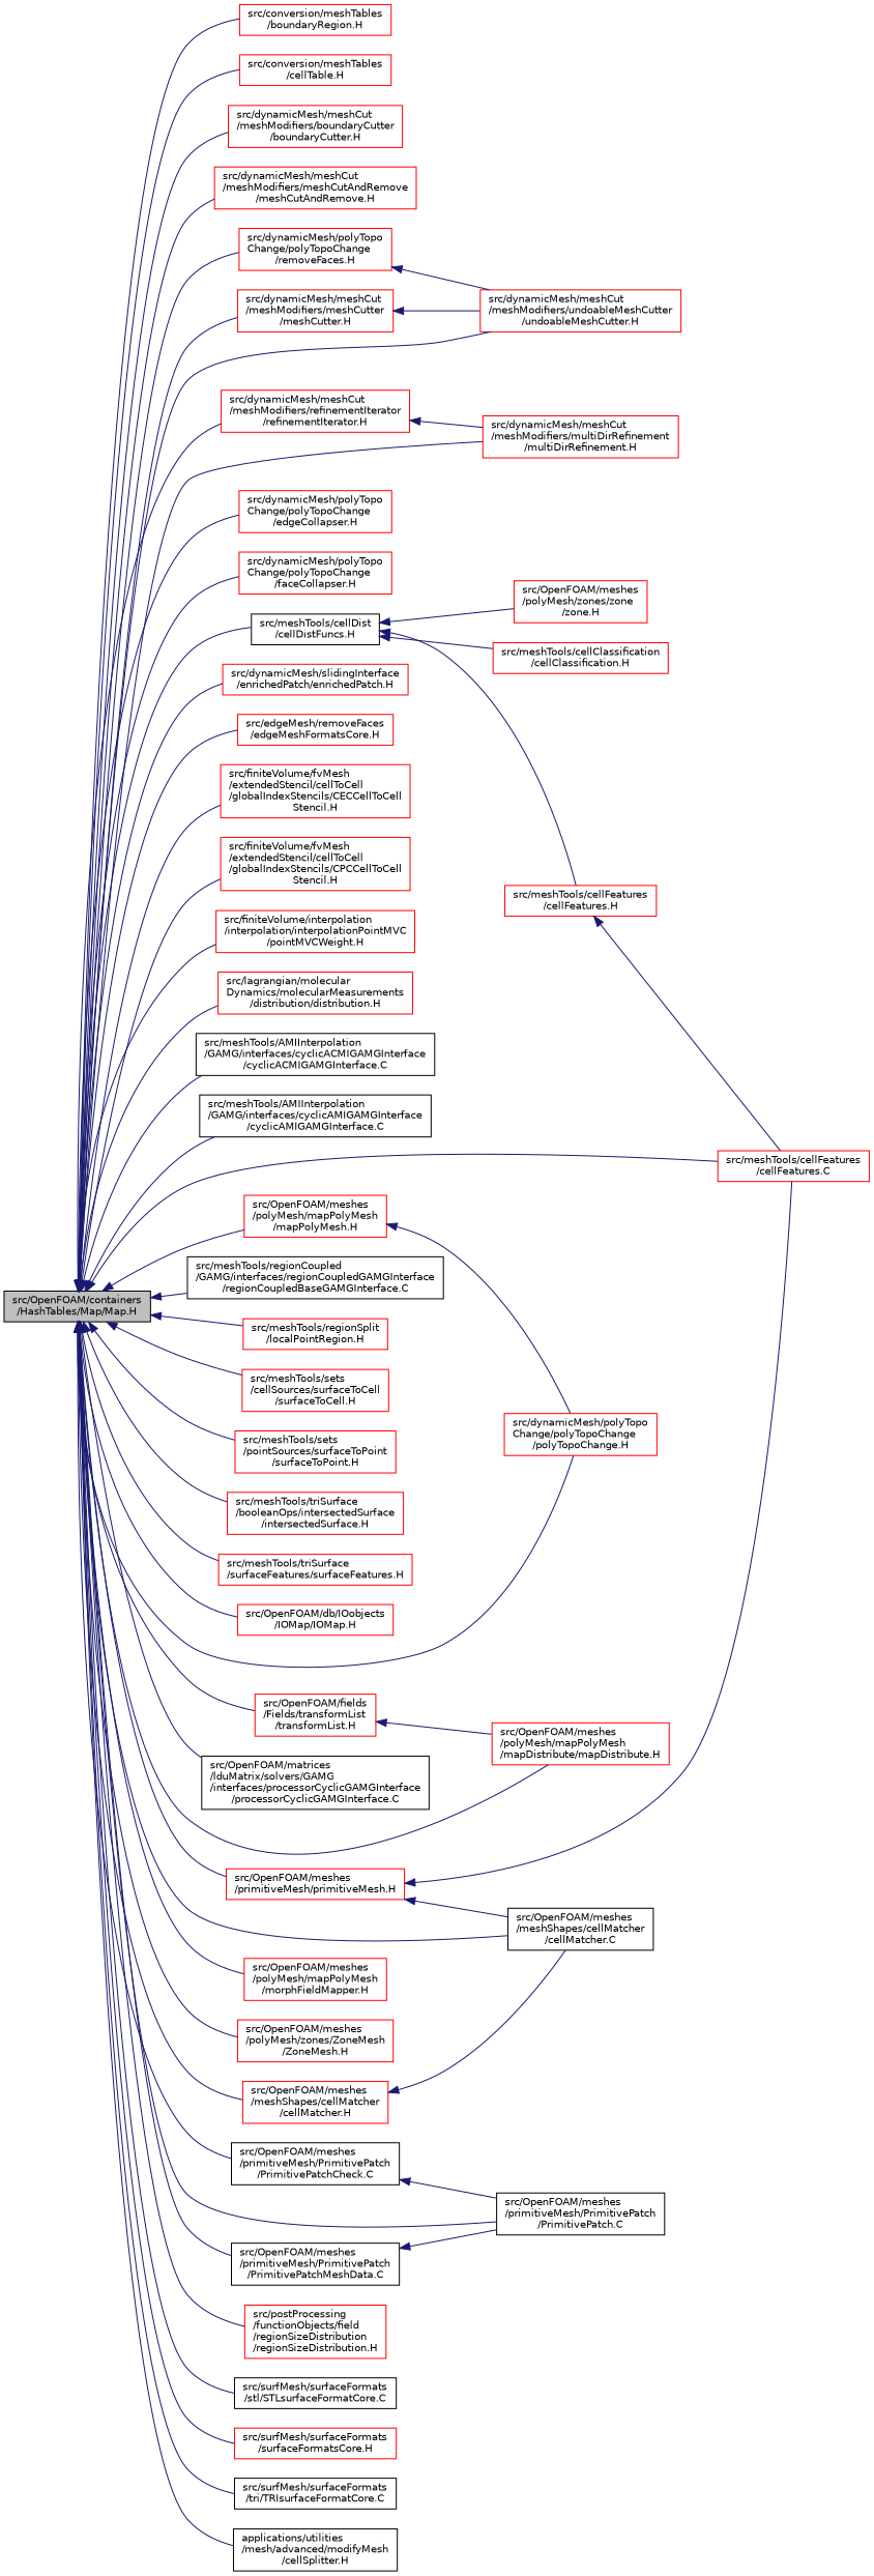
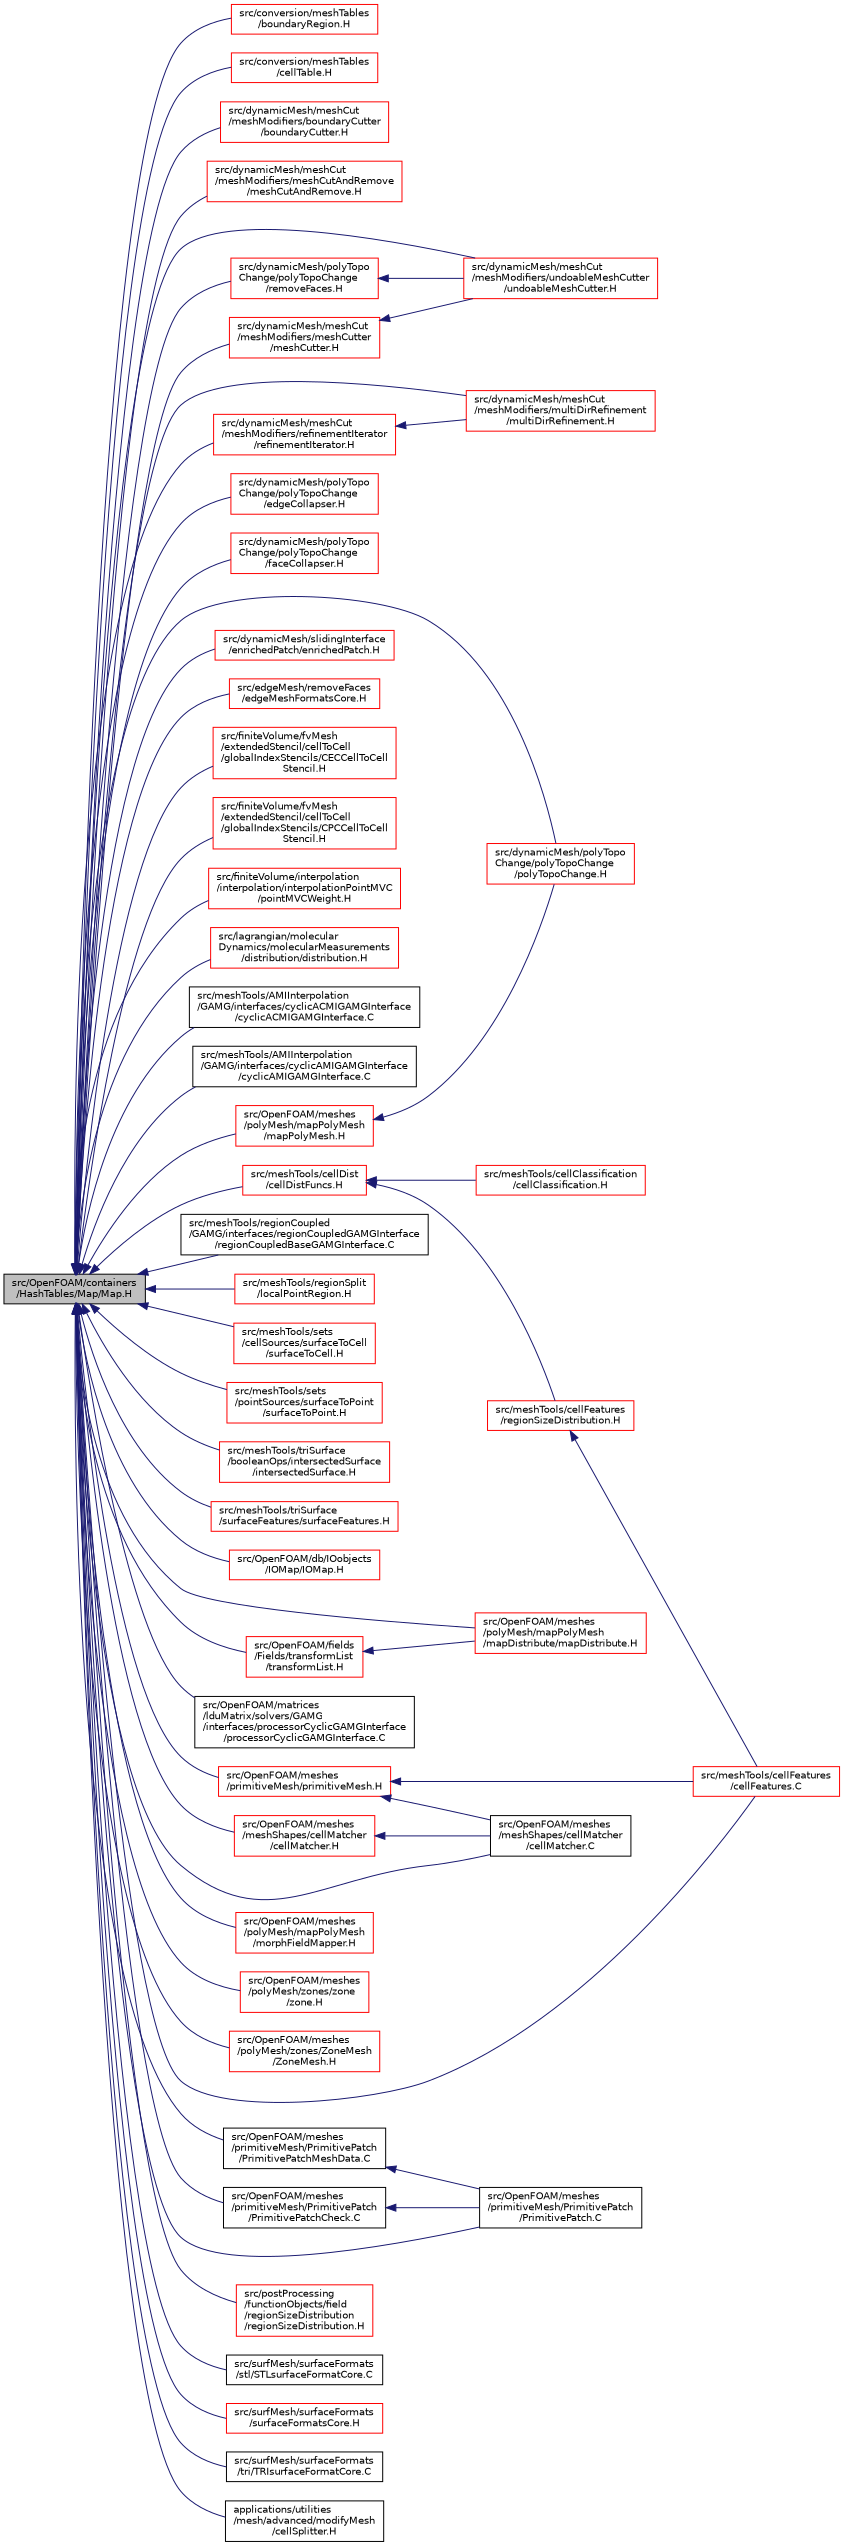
  digraph {
    rankdir=LR
    node [color=red fontname=Helvetica fontsize=10 shape=record]
    edge [color=midnightblue dir=back fontname=Helvetica fontsize=10 labelfontname=Helvetica labelfontsize=10 style=solid]
    n1 [color=black fillcolor=grey75 fontcolor=black height=0.2 label="src/OpenFOAM/containers\l/HashTables/Map/Map.H" style=filled width=0.4]
    n2 [height=0.2 label="src/conversion/meshTables\l/boundaryRegion.H" width=0.4]
    n3 [height=0.2 label="src/conversion/meshTables\l/cellTable.H" width=0.4]
    n4 [height=0.2 label="src/dynamicMesh/meshCut\l/meshModifiers/boundaryCutter\l/boundaryCutter.H" width=0.4]
    n5 [height=0.2 label="src/dynamicMesh/meshCut\l/meshModifiers/meshCutAndRemove\l/meshCutAndRemove.H" width=0.4]
    n6 [height=0.2 label="src/dynamicMesh/meshCut\l/meshModifiers/meshCutter\l/meshCutter.H" width=0.4]
    n7 [height=0.2 label="src/dynamicMesh/meshCut\l/meshModifiers/undoableMeshCutter\l/undoableMeshCutter.H" width=0.4]
    n8 [height=0.2 label="src/dynamicMesh/meshCut\l/meshModifiers/multiDirRefinement\l/multiDirRefinement.H" width=0.4]
    n9 [height=0.2 label="src/dynamicMesh/meshCut\l/meshModifiers/refinementIterator\l/refinementIterator.H" width=0.4]
    n10 [height=0.2 label="src/dynamicMesh/polyTopo\lChange/polyTopoChange\l/polyTopoChange.H" width=0.4]
    n11 [height=0.2 label="src/dynamicMesh/polyTopo\lChange/polyTopoChange\l/edgeCollapser.H" width=0.4]
    n12 [height=0.2 label="src/dynamicMesh/polyTopo\lChange/polyTopoChange\l/faceCollapser.H" width=0.4]
    n13 [height=0.2 label="src/dynamicMesh/polyTopo\lChange/polyTopoChange\l/removeFaces.H" width=0.4]
    n14 [height=0.2 label="src/dynamicMesh/slidingInterface\l/enrichedPatch/enrichedPatch.H" width=0.4]
    n15 [height=0.2 label="src/edgeMesh/removeFaces\l/edgeMeshFormatsCore.H" width=0.4]
    n16 [height=0.2 label="src/finiteVolume/fvMesh\l/extendedStencil/cellToCell\l/globalIndexStencils/CECCellToCell\lStencil.H" width=0.4]
    n17 [height=0.2 label="src/finiteVolume/fvMesh\l/extendedStencil/cellToCell\l/globalIndexStencils/CPCCellToCell\lStencil.H" width=0.4]
    n18 [height=0.2 label="src/finiteVolume/interpolation\l/interpolation/interpolationPointMVC\l/pointMVCWeight.H" width=0.4]
    n19 [height=0.2 label="src/lagrangian/molecular\lDynamics/molecularMeasurements\l/distribution/distribution.H" width=0.4]
    n20 [color=black height=0.2 label="src/meshTools/AMIInterpolation\l/GAMG/interfaces/cyclicACMIGAMGInterface\l/cyclicACMIGAMGInterface.C" width=0.4]
    n21 [color=black height=0.2 label="src/meshTools/AMIInterpolation\l/GAMG/interfaces/cyclicAMIGAMGInterface\l/cyclicAMIGAMGInterface.C" width=0.4]
-   n22 [color=black height=0.2 label="src/meshTools/cellDist\l/cellDistFuncs.H" width=0.4]
+   n22 [height=0.2 label="src/meshTools/cellDist\l/cellDistFuncs.H" width=0.4]
    n23 [height=0.2 label="src/meshTools/cellFeatures\l/cellFeatures.C" width=0.4]
    n24 [color=black height=0.2 label="src/meshTools/regionCoupled\l/GAMG/interfaces/regionCoupledGAMGInterface\l/regionCoupledBaseGAMGInterface.C" width=0.4]
    n25 [height=0.2 label="src/meshTools/regionSplit\l/localPointRegion.H" width=0.4]
    n26 [height=0.2 label="src/meshTools/sets\l/cellSources/surfaceToCell\l/surfaceToCell.H" width=0.4]
    n27 [height=0.2 label="src/meshTools/sets\l/pointSources/surfaceToPoint\l/surfaceToPoint.H" width=0.4]
    n28 [height=0.2 label="src/meshTools/triSurface\l/booleanOps/intersectedSurface\l/intersectedSurface.H" width=0.4]
    n29 [height=0.2 label="src/meshTools/triSurface\l/surfaceFeatures/surfaceFeatures.H" width=0.4]
    n30 [height=0.2 label="src/OpenFOAM/db/IOobjects\l/IOMap/IOMap.H" width=0.4]
    n31 [height=0.2 label="src/OpenFOAM/fields\l/Fields/transformList\l/transformList.H" width=0.4]
    n32 [height=0.2 label="src/OpenFOAM/meshes\l/polyMesh/mapPolyMesh\l/mapDistribute/mapDistribute.H" width=0.4]
    n33 [color=black height=0.2 label="src/OpenFOAM/matrices\l/lduMatrix/solvers/GAMG\l/interfaces/processorCyclicGAMGInterface\l/processorCyclicGAMGInterface.C" width=0.4]
    n34 [height=0.2 label="src/OpenFOAM/meshes\l/meshShapes/cellMatcher\l/cellMatcher.H" width=0.4]
    n35 [color=black height=0.2 label="src/OpenFOAM/meshes\l/meshShapes/cellMatcher\l/cellMatcher.C" width=0.4]
    n36 [height=0.2 label="src/OpenFOAM/meshes\l/polyMesh/mapPolyMesh\l/mapPolyMesh.H" width=0.4]
    n37 [height=0.2 label="src/OpenFOAM/meshes\l/polyMesh/mapPolyMesh\l/morphFieldMapper.H" width=0.4]
    n38 [height=0.2 label="src/OpenFOAM/meshes\l/polyMesh/zones/zone\l/zone.H" width=0.4]
    n39 [height=0.2 label="src/OpenFOAM/meshes\l/polyMesh/zones/ZoneMesh\l/ZoneMesh.H" width=0.4]
    n40 [height=0.2 label="src/OpenFOAM/meshes\l/primitiveMesh/primitiveMesh.H" width=0.4]
    n41 [color=black height=0.2 label="src/OpenFOAM/meshes\l/primitiveMesh/PrimitivePatch\l/PrimitivePatch.C" width=0.4]
    n42 [color=black height=0.2 label="src/OpenFOAM/meshes\l/primitiveMesh/PrimitivePatch\l/PrimitivePatchMeshData.C" width=0.4]
    n43 [color=black height=0.2 label="src/OpenFOAM/meshes\l/primitiveMesh/PrimitivePatch\l/PrimitivePatchCheck.C" width=0.4]
    n44 [height=0.2 label="src/postProcessing\l/functionObjects/field\l/regionSizeDistribution\l/regionSizeDistribution.H" width=0.4]
    n45 [color=black height=0.2 label="src/surfMesh/surfaceFormats\l/stl/STLsurfaceFormatCore.C" width=0.4]
    n46 [height=0.2 label="src/surfMesh/surfaceFormats\l/surfaceFormatsCore.H" width=0.4]
    n47 [color=black height=0.2 label="src/surfMesh/surfaceFormats\l/tri/TRIsurfaceFormatCore.C" width=0.4]
    n48 [color=black height=0.2 label="applications/utilities\l/mesh/advanced/modifyMesh\l/cellSplitter.H" width=0.4]
    n49 [height=0.2 label="src/meshTools/cellClassification\l/cellClassification.H" width=0.4]
-   n50 [height=0.2 label="src/meshTools/cellFeatures\l/cellFeatures.H" width=0.4]
+   n50 [height=0.2 label="src/meshTools/cellFeatures\l/regionSizeDistribution.H" width=0.4]
    n1 -> n2
    n1 -> n3
    n1 -> n4
    n1 -> n5
    n1 -> n6
    n1 -> n7
    n1 -> n8
    n1 -> n9
    n1 -> n10
    n1 -> n11
    n1 -> n12
    n1 -> n13
    n1 -> n14
    n1 -> n15
    n1 -> n16
    n1 -> n17
    n1 -> n18
    n1 -> n19
    n1 -> n20
    n1 -> n21
    n1 -> n22
    n1 -> n23
    n1 -> n24
    n1 -> n25
    n1 -> n26
    n1 -> n27
    n1 -> n28
    n1 -> n29
    n1 -> n30
    n1 -> n31
    n1 -> n32
    n1 -> n33
    n1 -> n34
    n1 -> n35
    n1 -> n36
    n1 -> n37
-   n22 -> n38
+   n1 -> n38
    n1 -> n39
    n1 -> n40
    n1 -> n41
    n1 -> n42
    n1 -> n43
    n1 -> n44
    n1 -> n45
    n1 -> n46
    n1 -> n47
    n1 -> n48
    n6 -> n7
    n9 -> n8
    n13 -> n7
    n22 -> n49
    n22 -> n50
    n31 -> n32
    n34 -> n35
    n36 -> n10
    n40 -> n23
    n40 -> n35
    n42 -> n41
    n43 -> n41
    n50 -> n23
  }
